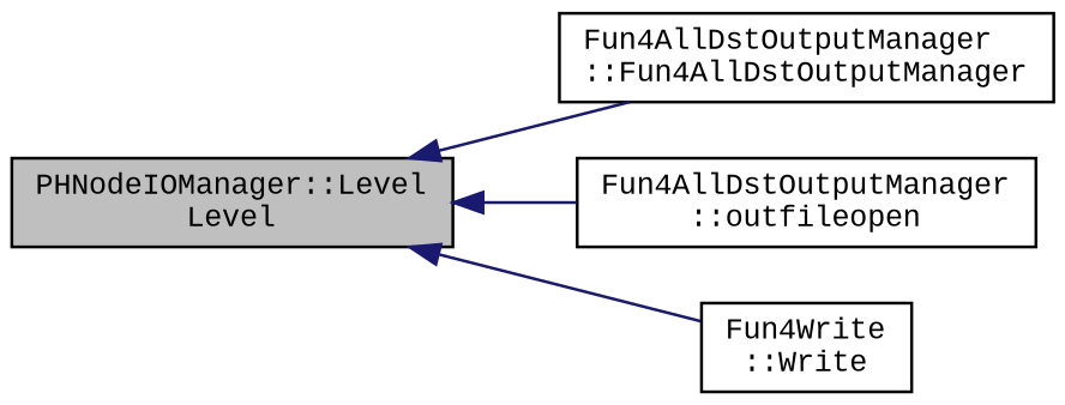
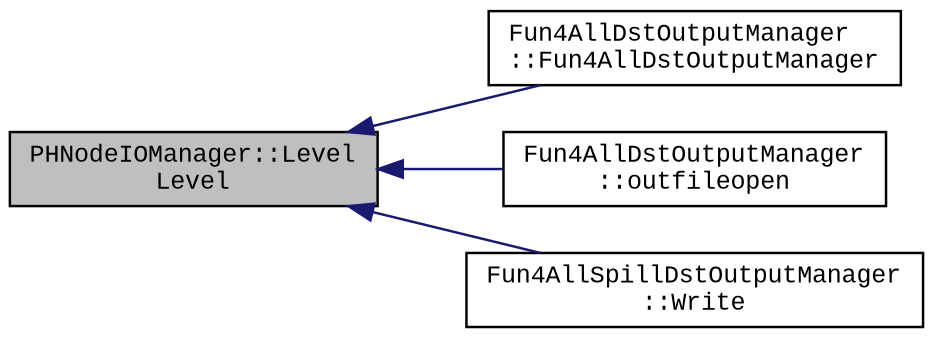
  digraph {
    fontname="Liberation Mono"
    rankdir=LR
    node [color=black fontname="Liberation Mono" fontsize=10 shape=record]
    edge [color=midnightblue dir=back fontname="Liberation Mono" fontsize=10 labelfontname=FreeSans labelfontsize=10 style=solid]
    n1 [fillcolor=grey75 fontcolor=black height=0.2 label="PHNodeIOManager::Level\lLevel" style=filled width=0.4]
    n2 [height=0.2 label="Fun4AllDstOutputManager\l::Fun4AllDstOutputManager" width=0.4]
    n3 [height=0.2 label="Fun4AllDstOutputManager\l::outfileopen" width=0.4]
-   n4 [height=0.2 label="Fun4Write\l::Write" width=0.4]
+   n4 [height=0.2 label="Fun4AllSpillDstOutputManager\l::Write" width=0.4]
    n1 -> n2
    n1 -> n3
    n1 -> n4
  }
